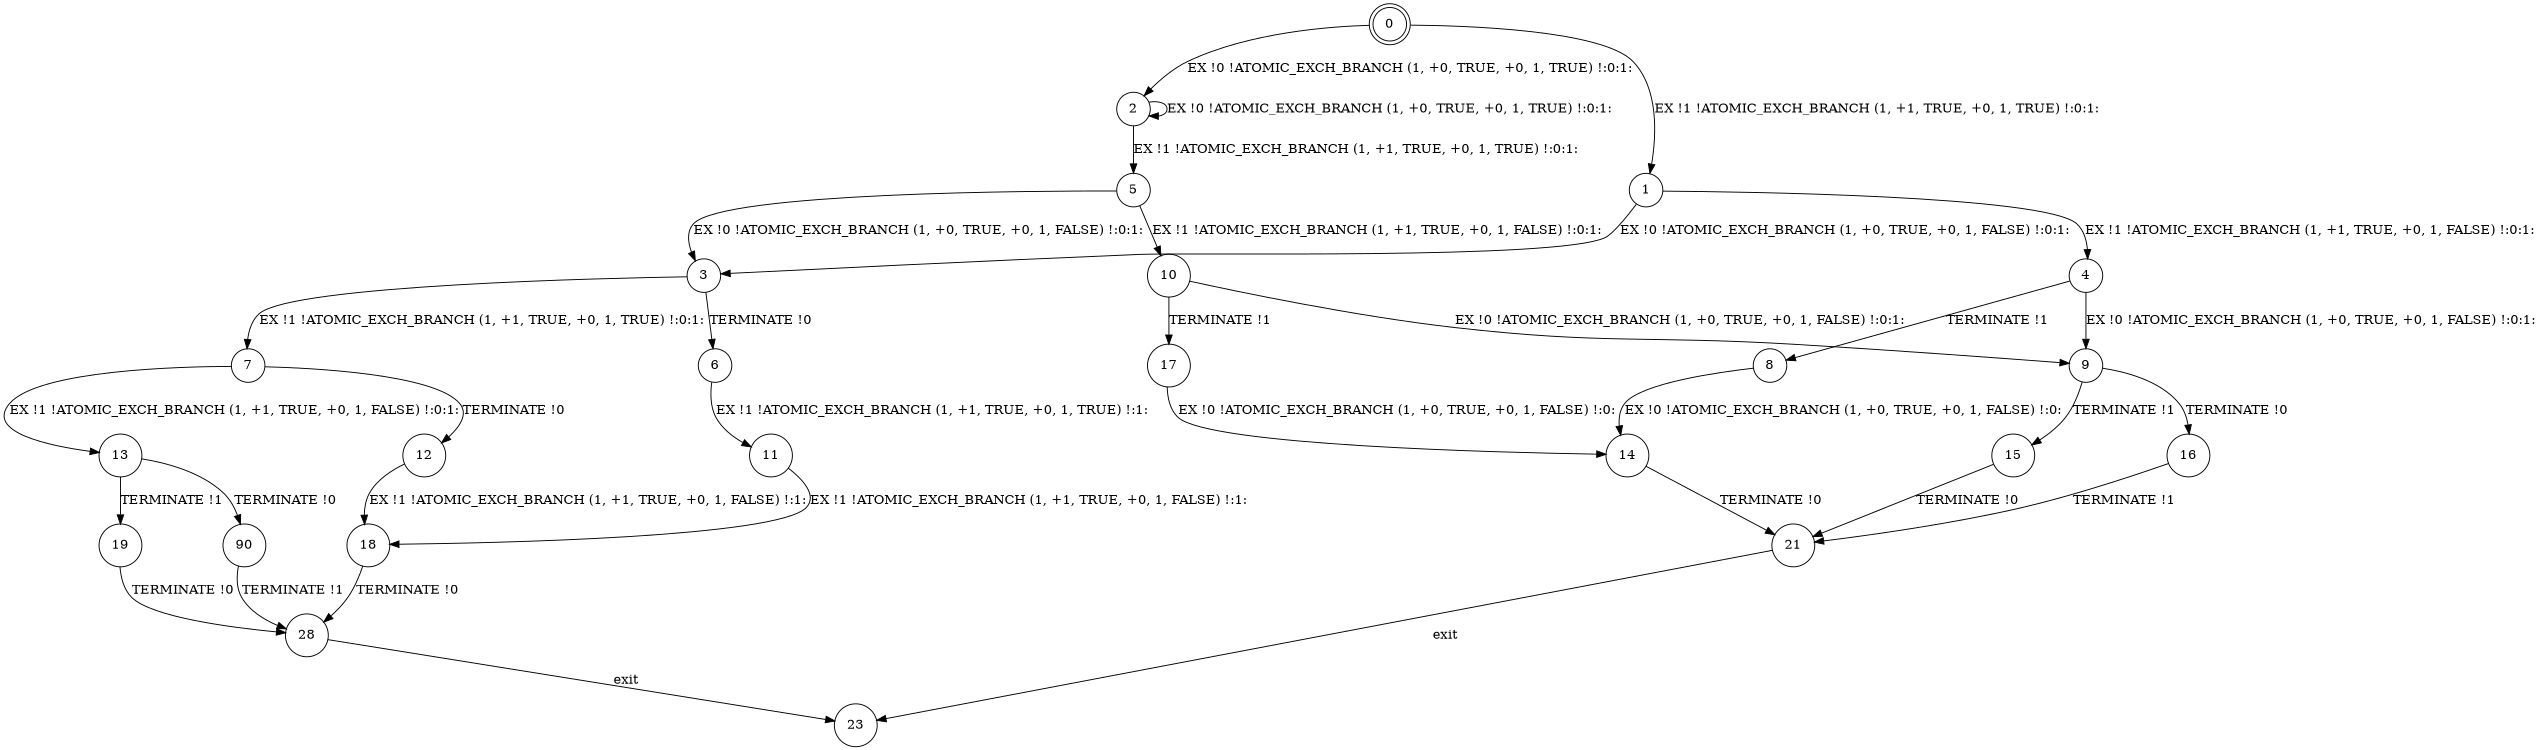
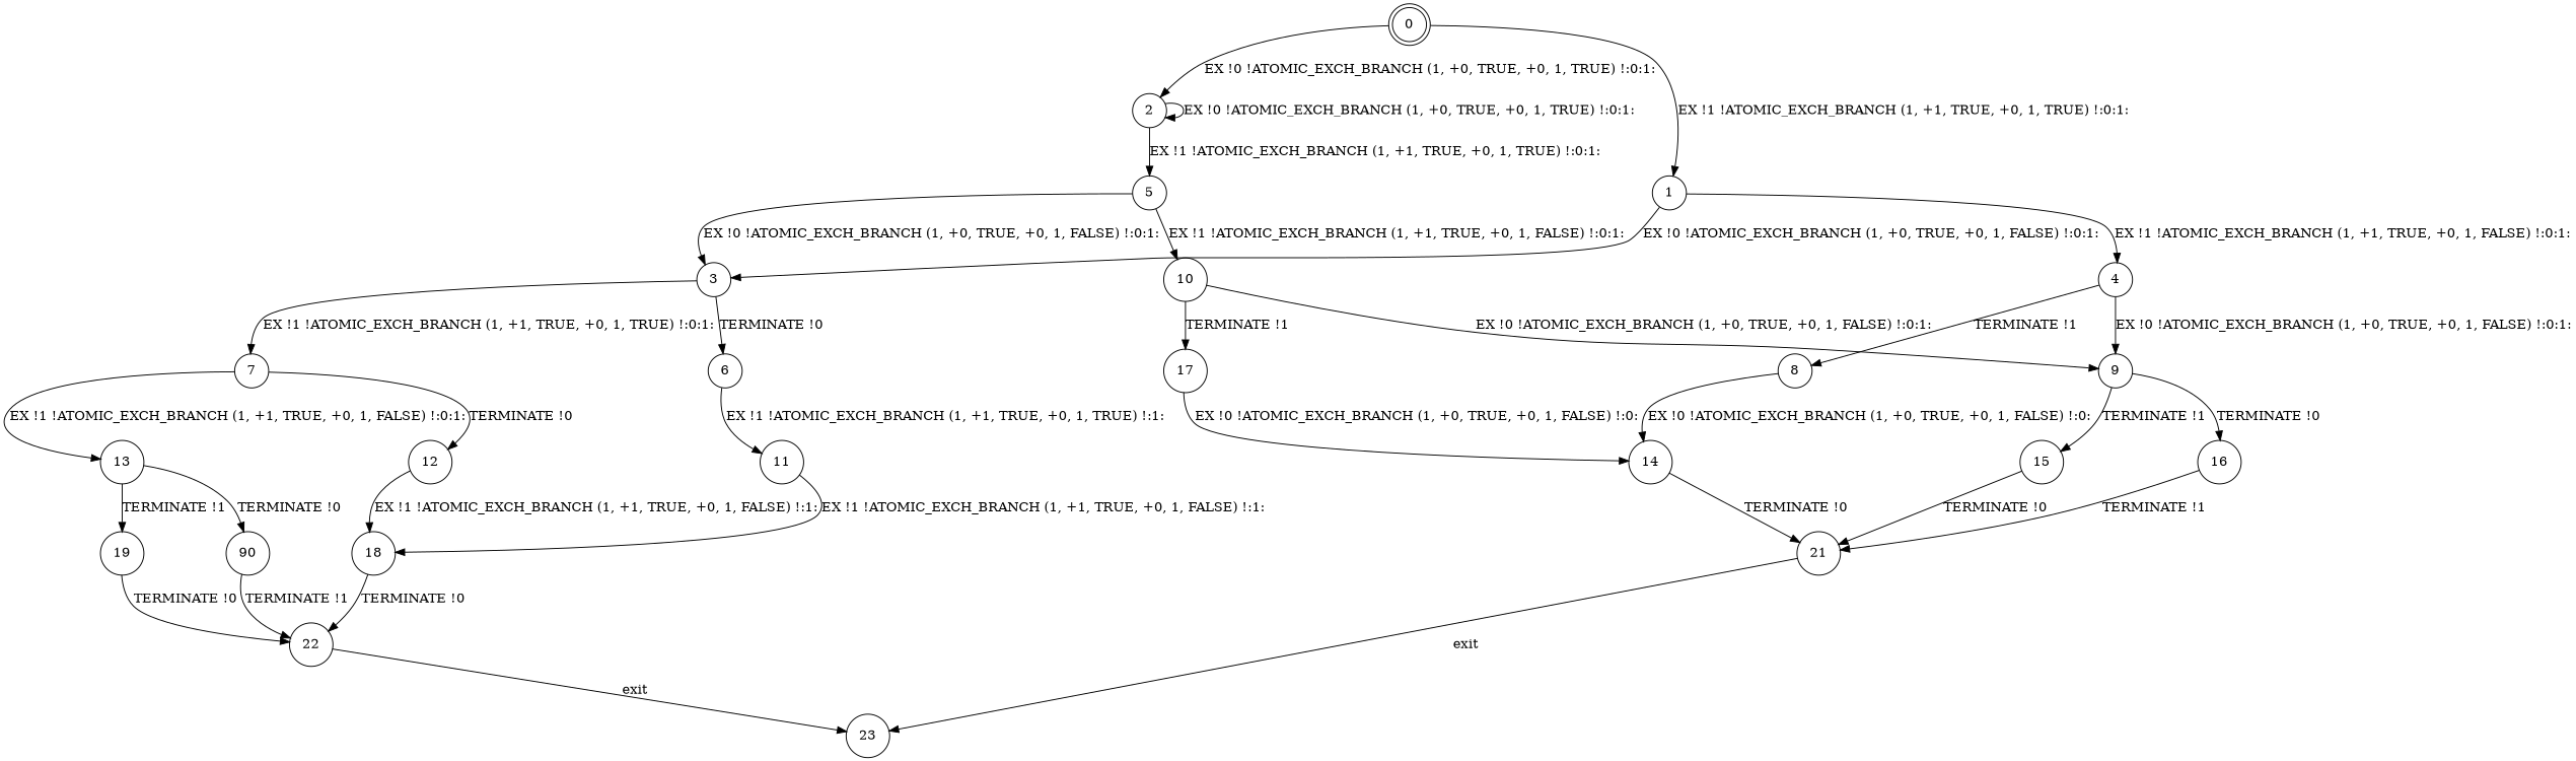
  digraph {
    node [shape=circle]
    0 [peripheries=2]
    1
    2
    3
    4
    5
    6
    7
    8
    9
    10
    11
    12
    13
    14
    15
    16
    17
    18
    19
    n21 [label=90]
    21
-   22 [label=28]
+   22
    23
    0 -> 1 [label="EX !1 !ATOMIC_EXCH_BRANCH (1, +1, TRUE, +0, 1, TRUE) !:0:1:"]
    0 -> 2 [label="EX !0 !ATOMIC_EXCH_BRANCH (1, +0, TRUE, +0, 1, TRUE) !:0:1:"]
    1 -> 3 [label="EX !0 !ATOMIC_EXCH_BRANCH (1, +0, TRUE, +0, 1, FALSE) !:0:1:"]
    1 -> 4 [label="EX !1 !ATOMIC_EXCH_BRANCH (1, +1, TRUE, +0, 1, FALSE) !:0:1:"]
    2 -> 2 [label="EX !0 !ATOMIC_EXCH_BRANCH (1, +0, TRUE, +0, 1, TRUE) !:0:1:"]
    2 -> 5 [label="EX !1 !ATOMIC_EXCH_BRANCH (1, +1, TRUE, +0, 1, TRUE) !:0:1:"]
    3 -> 6 [label="TERMINATE !0"]
    3 -> 7 [label="EX !1 !ATOMIC_EXCH_BRANCH (1, +1, TRUE, +0, 1, TRUE) !:0:1:"]
    4 -> 8 [label="TERMINATE !1"]
    4 -> 9 [label="EX !0 !ATOMIC_EXCH_BRANCH (1, +0, TRUE, +0, 1, FALSE) !:0:1:"]
    5 -> 3 [label="EX !0 !ATOMIC_EXCH_BRANCH (1, +0, TRUE, +0, 1, FALSE) !:0:1:"]
    5 -> 10 [label="EX !1 !ATOMIC_EXCH_BRANCH (1, +1, TRUE, +0, 1, FALSE) !:0:1:"]
    6 -> 11 [label="EX !1 !ATOMIC_EXCH_BRANCH (1, +1, TRUE, +0, 1, TRUE) !:1:"]
    7 -> 12 [label="TERMINATE !0"]
    7 -> 13 [label="EX !1 !ATOMIC_EXCH_BRANCH (1, +1, TRUE, +0, 1, FALSE) !:0:1:"]
    8 -> 14 [label="EX !0 !ATOMIC_EXCH_BRANCH (1, +0, TRUE, +0, 1, FALSE) !:0:"]
    9 -> 15 [label="TERMINATE !1"]
    9 -> 16 [label="TERMINATE !0"]
    10 -> 9 [label="EX !0 !ATOMIC_EXCH_BRANCH (1, +0, TRUE, +0, 1, FALSE) !:0:1:"]
    10 -> 17 [label="TERMINATE !1"]
    11 -> 18 [label="EX !1 !ATOMIC_EXCH_BRANCH (1, +1, TRUE, +0, 1, FALSE) !:1:"]
    12 -> 18 [label="EX !1 !ATOMIC_EXCH_BRANCH (1, +1, TRUE, +0, 1, FALSE) !:1:"]
    13 -> 19 [label="TERMINATE !1"]
    13 -> n21 [label="TERMINATE !0"]
    14 -> 21 [label="TERMINATE !0"]
    15 -> 21 [label="TERMINATE !0"]
    16 -> 21 [label="TERMINATE !1"]
    17 -> 14 [label="EX !0 !ATOMIC_EXCH_BRANCH (1, +0, TRUE, +0, 1, FALSE) !:0:"]
    18 -> 22 [label="TERMINATE !0"]
    19 -> 22 [label="TERMINATE !0"]
    n21 -> 22 [label="TERMINATE !1"]
    21 -> 23 [label=exit]
    22 -> 23 [label=exit]
  }
